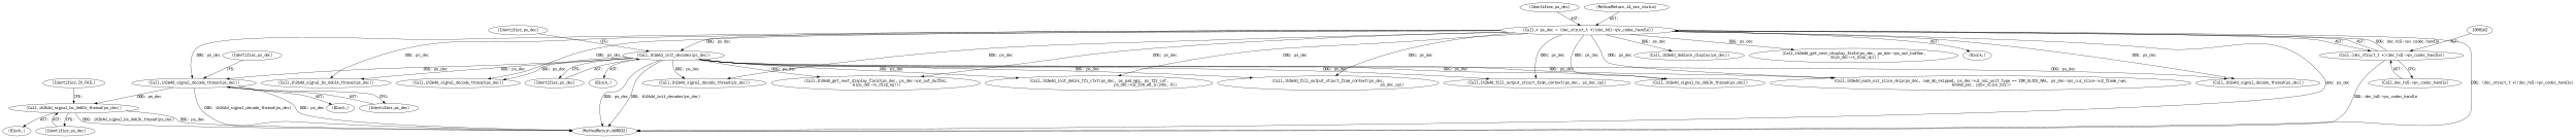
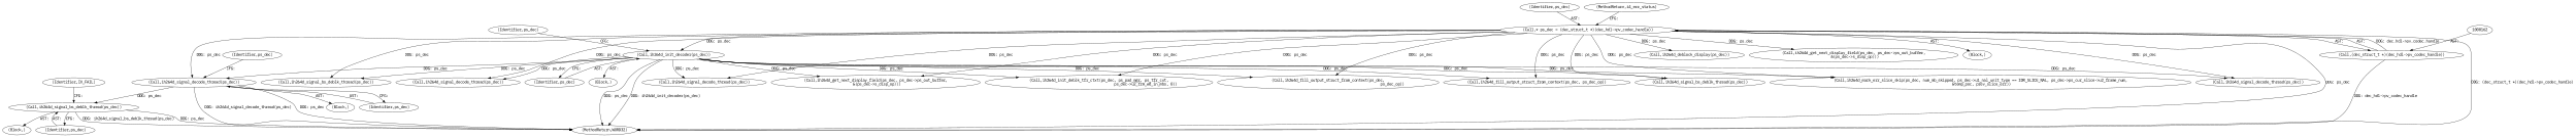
  digraph {
    fontname="IBM Plex Mono"
    node [fontname="IBM Plex Mono"]
    edge [fontname="IBM Plex Mono"]
    n1 [label="(Call,ih264d_signal_bs_deblk_thread(ps_dec))"]
    n2 [label="(MethodReturn,WORD32)"]
    n3 [label="(Identifier,ps_dec)"]
    n4 [label="(Block,)"]
    n5 [label="(Call,ih264d_signal_decode_thread(ps_dec))"]
    n6 [label="(Block,)"]
    n7 [label="(Identifier,ps_dec)"]
    n8 [label="(Call,ih264d_init_decoder(ps_dec))"]
    n9 [label="(Call,ih264d_mark_err_slice_skip(ps_dec, num_mb_skipped, ps_dec->u1_nal_unit_type == IDR_SLICE_NAL, ps_dec->ps_cur_slice->u2_frame_num,\n &temp_poc, prev_slice_err))"]
    n10 [label="(Call,ih264d_signal_bs_deblk_thread(ps_dec))"]
    n11 [label="(Identifier,ps_dec)"]
    n12 [label="(Block,)"]
    n13 [label="(Call,ih264d_init_deblk_tfr_ctxt(ps_dec, ps_pad_mgr, ps_tfr_cxt,\n                                           ps_dec->u2_frm_wd_in_mbs, 0))"]
    n14 [label="(Call,ih264d_signal_decode_thread(ps_dec))"]
    n15 [label="(Call,ih264d_fill_output_struct_from_context(ps_dec,\n                                                           ps_dec_op))"]
    n16 [label="(Call,ih264d_signal_decode_thread(ps_dec))"]
    n17 [label="(Call,ih264d_fill_output_struct_from_context(ps_dec, ps_dec_op))"]
    n18 [label="(Call,ih264d_signal_decode_thread(ps_dec))"]
    n19 [label="(Call,ih264d_get_next_display_field(ps_dec, ps_dec->ps_out_buffer,\n &(ps_dec->s_disp_op)))"]
    n20 [label="(Call,ih264d_signal_bs_deblk_thread(ps_dec))"]
    n21 [label="(Call,ih264d_deblock_display(ps_dec))"]
    n22 [label="(Call,* ps_dec = (dec_struct_t *)(dec_hdl->pv_codec_handle))"]
    n23 [label="(Call,(dec_struct_t *)(dec_hdl->pv_codec_handle))"]
    n24 [label="(Call,ih264d_get_next_display_field(ps_dec, ps_dec->ps_out_buffer,\n &(ps_dec->s_disp_op)))"]
    n25 [label="(Block,)"]
-   n26 [label="(Call,dec_hdl->pv_codec_handle)"]
    n27 [label="(Identifier,ps_dec)"]
    n28 [label="(Identifier,ps_dec)"]
    n29 [label="(Identifier,ps_dec)"]
    n30 [label="(MethodReturn,i4_err_status)"]
    n31 [label="(Identifier,IV_FAIL)"]
    1000162
    n1 -> n2 [label="DDG: ih264d_signal_bs_deblk_thread(ps_dec)"]
    n1 -> n2 [label="DDG: ps_dec"]
    n1 -> n3 [label="CFG: "]
    n1 -> n4 [label="AST: "]
    n3 -> n1 [label="AST: "]
    n5 -> n1 [label="DDG: ps_dec"]
    n5 -> n2 [label="DDG: ih264d_signal_decode_thread(ps_dec)"]
    n5 -> n2 [label="DDG: ps_dec"]
    n5 -> n6 [label="AST: "]
    n5 -> n7 [label="CFG: "]
    n7 -> n5 [label="AST: "]
    n8 -> n2 [label="DDG: ih264d_init_decoder(ps_dec)"]
    n8 -> n2 [label="DDG: ps_dec"]
    n8 -> n5 [label="DDG: ps_dec"]
    n8 -> n9 [label="DDG: ps_dec"]
    n8 -> n10 [label="DDG: ps_dec"]
    n8 -> n11 [label="CFG: "]
    n8 -> n12 [label="AST: "]
    n8 -> n13 [label="DDG: ps_dec"]
    n8 -> n14 [label="DDG: ps_dec"]
    n8 -> n15 [label="DDG: ps_dec"]
    n8 -> n16 [label="DDG: ps_dec"]
    n8 -> n17 [label="DDG: ps_dec"]
    n8 -> n18 [label="DDG: ps_dec"]
    n8 -> n19 [label="DDG: ps_dec"]
    n8 -> n20 [label="DDG: ps_dec"]
    n11 -> n8 [label="AST: "]
    n22 -> n2 [label="DDG: ps_dec"]
    n22 -> n2 [label="DDG: (dec_struct_t *)(dec_hdl->pv_codec_handle)"]
    n22 -> n5 [label="DDG: ps_dec"]
    n22 -> n8 [label="DDG: ps_dec"]
    n22 -> n9 [label="DDG: ps_dec"]
    n22 -> n10 [label="DDG: ps_dec"]
    n22 -> n13 [label="DDG: ps_dec"]
    n22 -> n14 [label="DDG: ps_dec"]
    n22 -> n15 [label="DDG: ps_dec"]
    n22 -> n16 [label="DDG: ps_dec"]
    n22 -> n17 [label="DDG: ps_dec"]
    n22 -> n18 [label="DDG: ps_dec"]
    n22 -> n19 [label="DDG: ps_dec"]
    n22 -> n20 [label="DDG: ps_dec"]
    n22 -> n21 [label="DDG: ps_dec"]
    n22 -> n23 [label="AST: "]
    n22 -> n24 [label="DDG: ps_dec"]
    n22 -> n25 [label="AST: "]
    n23 -> n2 [label="DDG: dec_hdl->pv_codec_handle"]
    n23 -> n22 [label="AST: "]
    n23 -> n22 [label="DDG: dec_hdl->pv_codec_handle"]
-   n23 -> n26 [label="CFG: "]
-   n26 -> n23 [label="AST: "]
    n27 -> n5 [label="CFG: "]
    n28 -> n8 [label="CFG: "]
    n29 -> n22 [label="AST: "]
-   n30 -> n22 [label="AST: "]
+   n30 -> n22 [label="CFG: "]
    n31 -> n1 [label="CFG: "]
    1000162 -> n23 [label="AST: "]
  }
